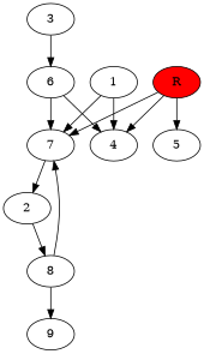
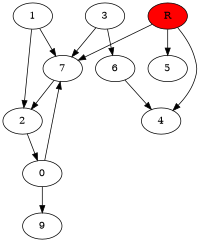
  digraph {
    1
    4
    7
    2
-   8
+   8 [label=0]
    3
    6
    9
    R [fillcolor="#ff0000" style=filled]
    5
-   1 -> 4
+   1 -> 2
    1 -> 7
    7 -> 2
    2 -> 8
    8 -> 7
    8 -> 9
    3 -> 6
    6 -> 4
-   6 -> 7
+   3 -> 7
    R -> 4
    R -> 7
    R -> 5
  }
